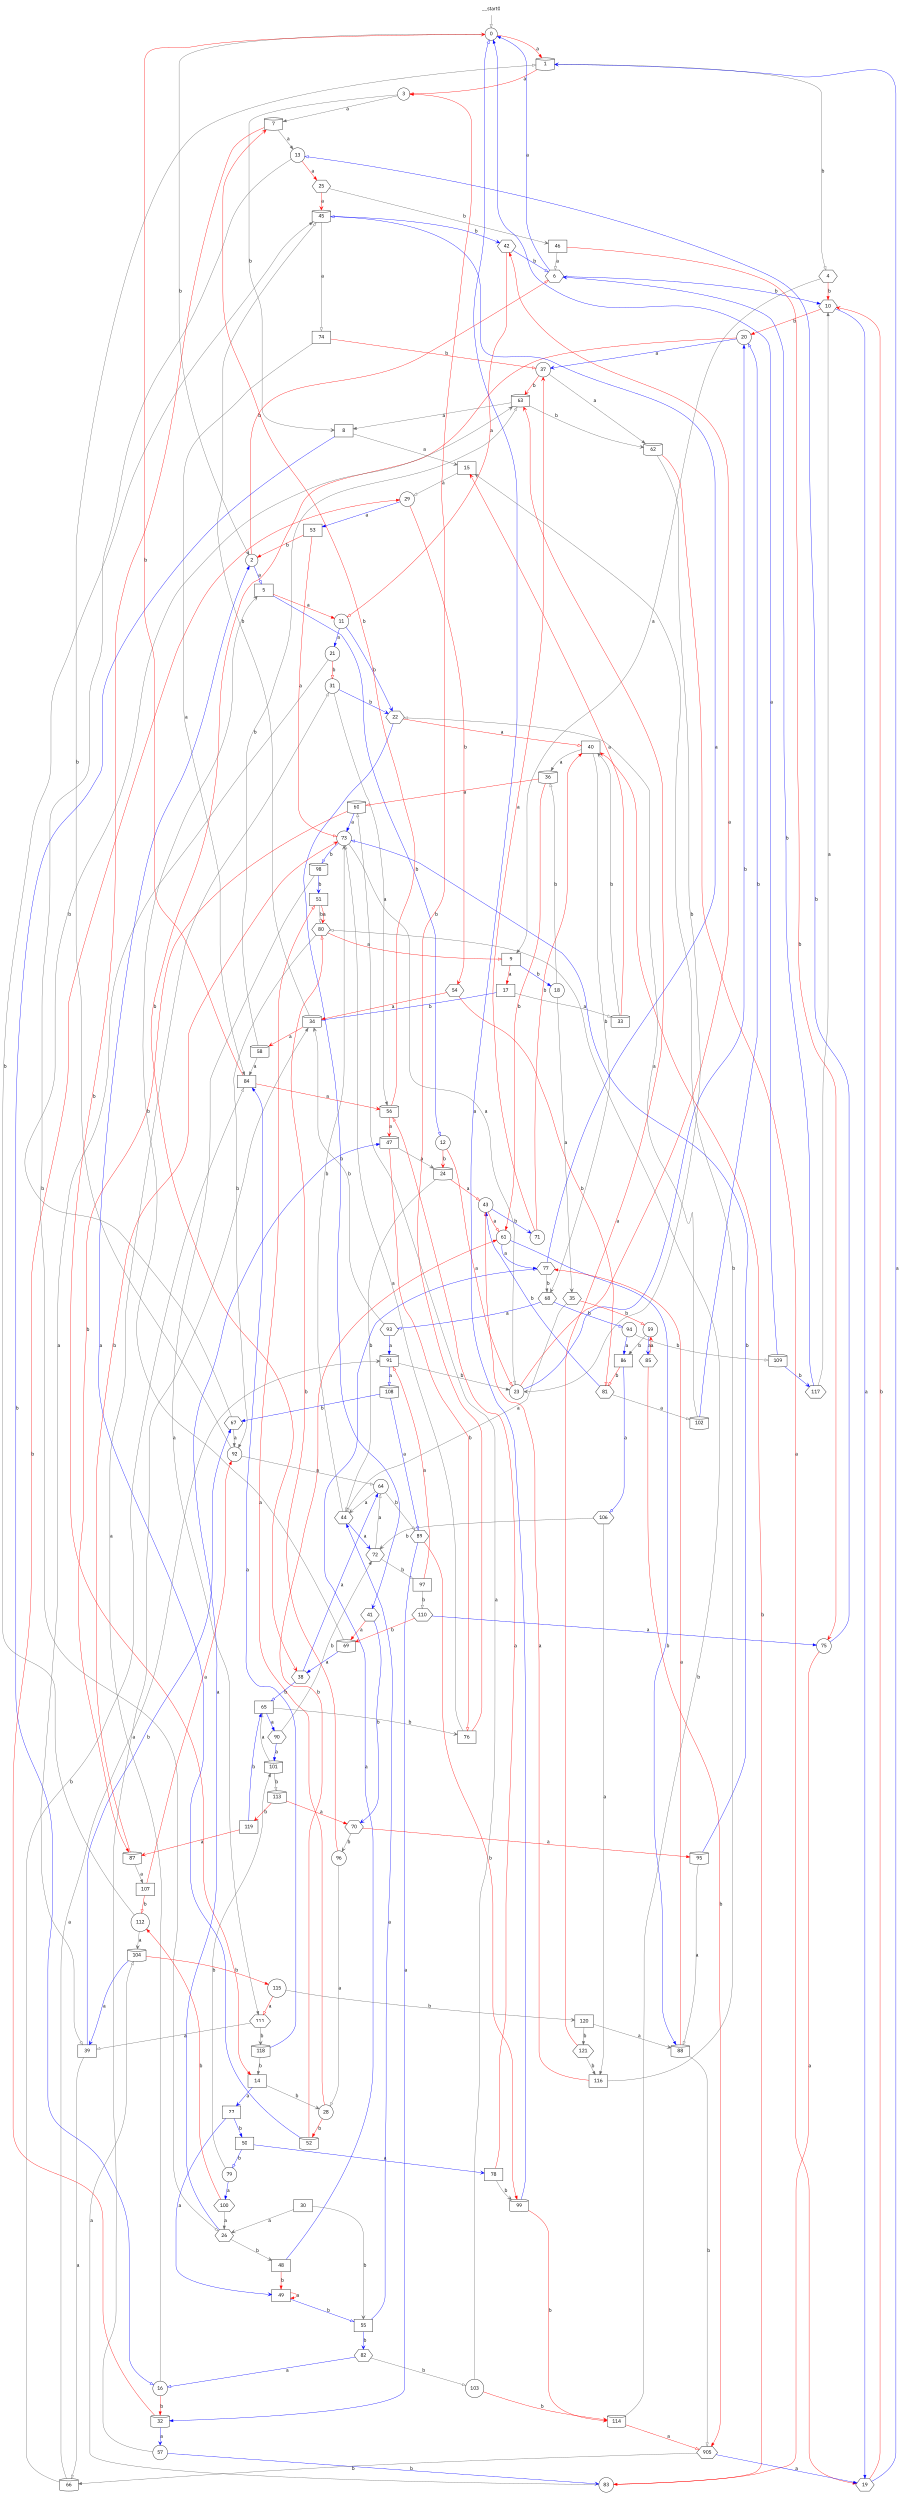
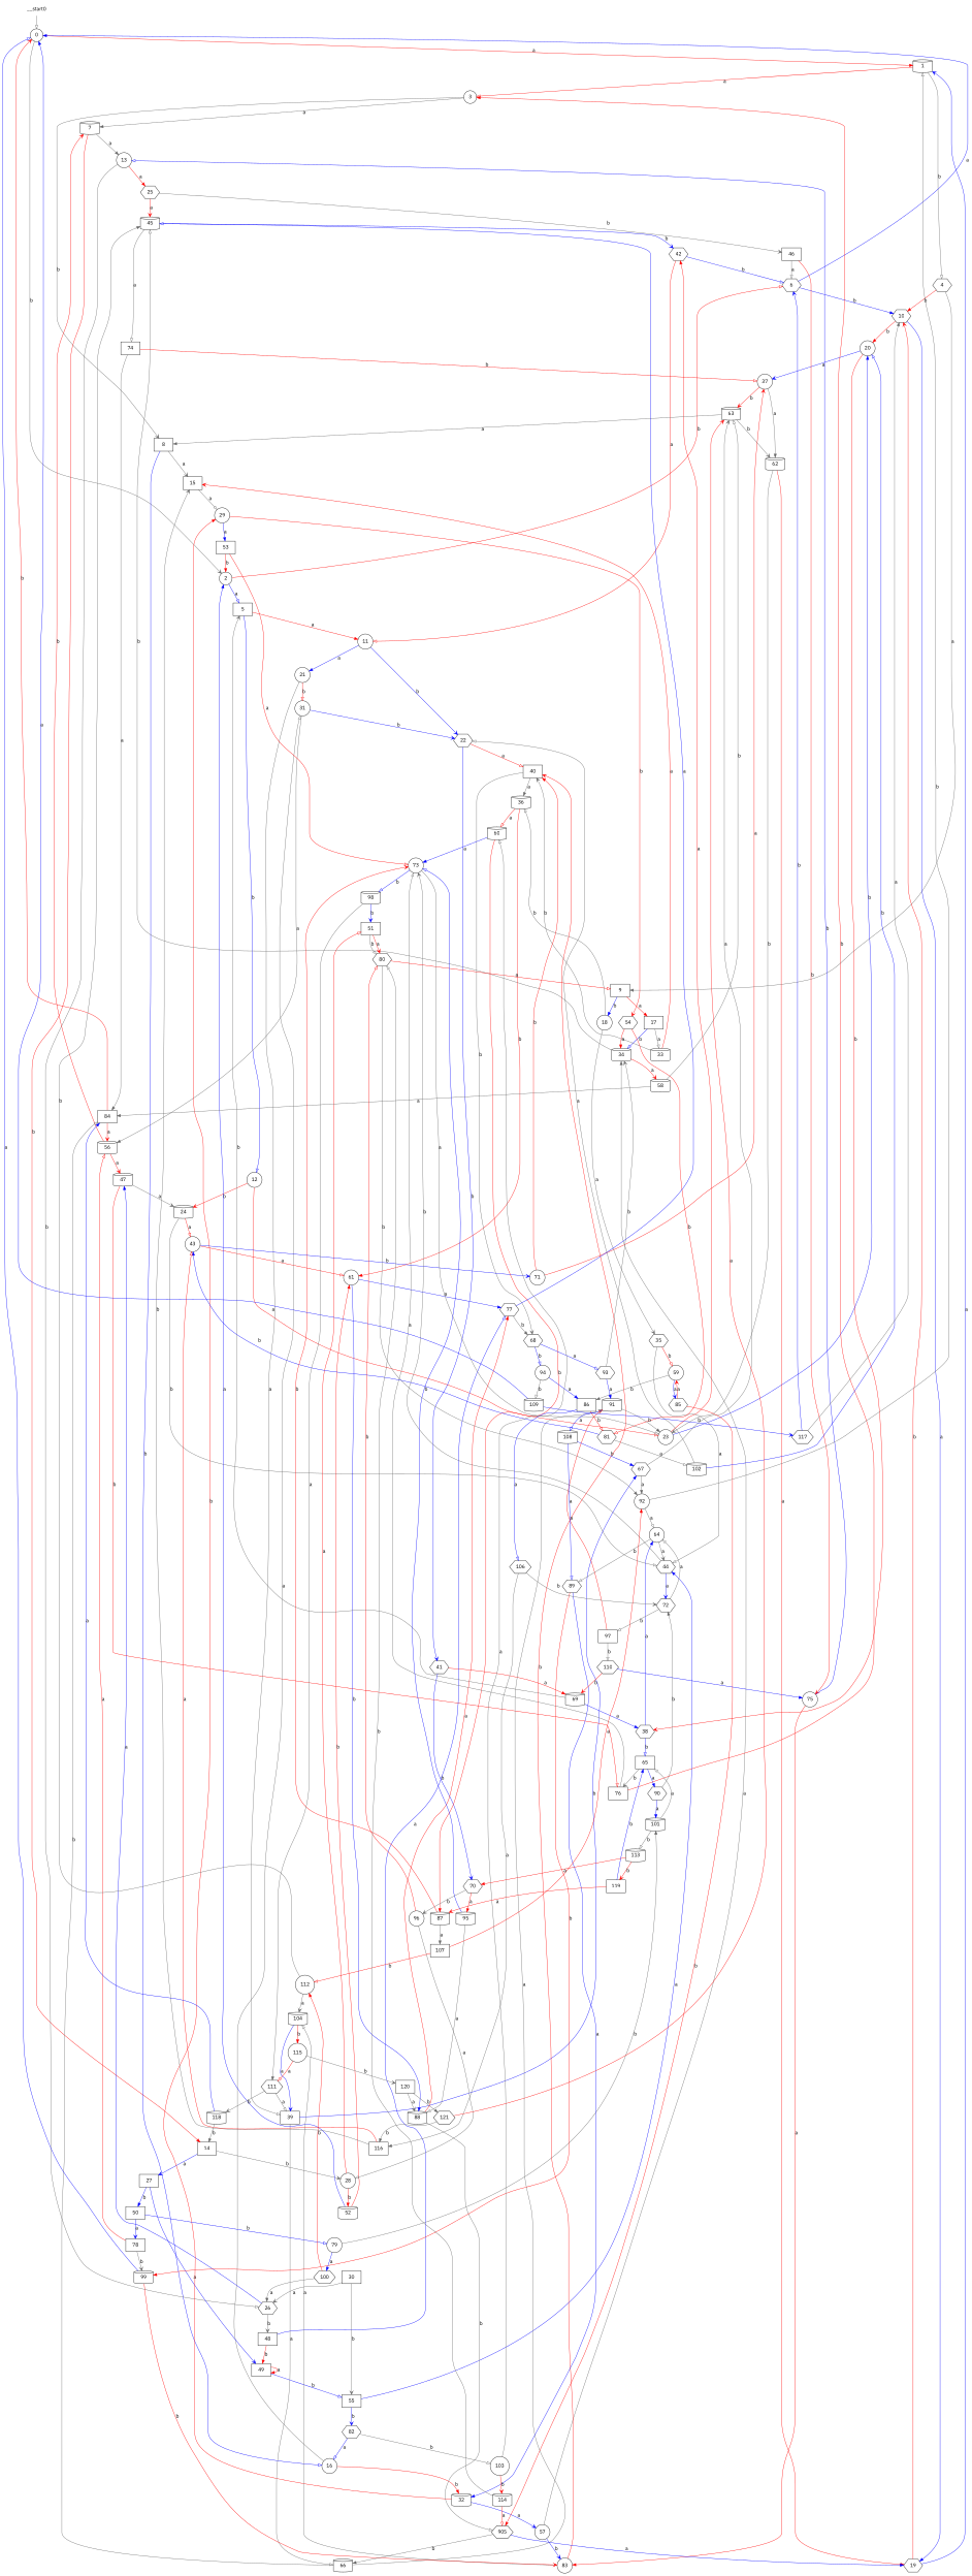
  digraph {
    fontname="IBM Plex Sans"
    node [fontname="IBM Plex Sans" shape=hexagon]
    edge [arrowhead=normal color=gray40 fontname="IBM Plex Sans"]
    __start0 [shape=none]
    0 [shape=circle]
    1 [shape=cylinder]
    2 [shape=circle]
    3 [shape=circle]
    4
    5 [shape=box]
    6
    7 [shape=cylinder]
    8 [shape=box]
    9 [shape=box]
    10
    11 [shape=circle]
    12 [shape=circle]
    13 [shape=circle]
    14 [shape=box]
    15 [shape=box]
    16 [shape=circle]
    17 [shape=box]
    18 [shape=circle]
    19
    20 [shape=circle]
    21 [shape=circle]
    22
    23 [shape=circle]
    24 [shape=cylinder]
    25
    26
    27 [shape=box]
    28 [shape=circle]
    29 [shape=circle]
    31 [shape=circle]
    32 [shape=cylinder]
    33 [shape=cylinder]
    34 [shape=cylinder]
    35
    36 [shape=cylinder]
    37 [shape=circle]
    38
    39 [shape=box]
    40 [shape=box]
    41
    42
    43 [shape=circle]
    44
    45 [shape=cylinder]
    46 [shape=box]
    47 [shape=cylinder]
    48 [shape=box]
    49 [shape=box]
    50 [shape=box]
    51 [shape=box]
    52 [shape=cylinder]
    53 [shape=box]
    54
    30 [shape=box]
    55 [shape=box]
    56 [shape=cylinder]
    57 [shape=circle]
    58 [shape=cylinder]
    59 [shape=circle]
    60 [shape=cylinder]
    61 [shape=circle]
    62 [shape=cylinder]
    63 [shape=cylinder]
    64 [shape=circle]
    65 [shape=box]
    66 [shape=cylinder]
    67
    68
    69 [shape=cylinder]
    70
    71 [shape=circle]
    72
    73 [shape=circle]
    74 [shape=box]
    75 [shape=circle]
    76 [shape=box]
    77
    78 [shape=box]
    79 [shape=circle]
    80
    81
    82
    83 [shape=circle]
    84 [shape=box]
    85
    86 [shape=box]
    87 [shape=cylinder]
    88 [shape=cylinder]
    89
    90
    91 [shape=cylinder]
    92 [shape=circle]
    93
    94 [shape=circle]
    95 [shape=cylinder]
    96 [shape=circle]
    97 [shape=box]
    98 [shape=cylinder]
    99 [shape=cylinder]
    100
    101 [shape=cylinder]
    102 [shape=cylinder]
    103 [shape=circle]
    104 [shape=cylinder]
    n107 [label=905]
    106
    107 [shape=box]
    108 [shape=cylinder]
    109 [shape=cylinder]
    110
    111
    112 [shape=circle]
    113 [shape=cylinder]
    114 [shape=cylinder]
    115 [shape=circle]
    116 [shape=box]
    117
    118 [shape=cylinder]
    119 [shape=box]
    120 [shape=box]
    121
    __start0 -> 0 [arrowhead=onormal]
    0 -> 1 [color=red label=a]
    0 -> 2 [arrowhead=vee label=b]
    1 -> 3 [arrowhead=onormal color=red label=a]
    1 -> 4 [arrowhead=onormal label=b]
    2 -> 5 [arrowhead=onormal color=blue label=a]
    2 -> 6 [arrowhead=onormal color=red label=b]
    3 -> 7 [label=a]
    3 -> 8 [arrowhead=vee label=b]
    4 -> 9 [label=a]
    4 -> 10 [color=red label=b]
    5 -> 11 [color=red label=a]
    5 -> 12 [arrowhead=onormal color=blue label=b]
    6 -> 0 [color=blue label=a]
    6 -> 10 [color=blue label=b]
    7 -> 13 [label=a]
    7 -> 14 [color=red label=b]
    8 -> 15 [arrowhead=vee label=a]
    8 -> 16 [arrowhead=onormal color=blue label=b]
    9 -> 17 [color=red label=a]
    9 -> 18 [color=blue label=b]
    10 -> 19 [color=blue label=a]
    10 -> 20 [color=red label=b]
    11 -> 21 [color=blue label=a]
    11 -> 22 [arrowhead=vee color=blue label=b]
    12 -> 23 [arrowhead=onormal color=red label=a]
    12 -> 24 [arrowhead=vee color=red label=b]
    13 -> 25 [color=red label=a]
    13 -> 26 [arrowhead=onormal label=b]
    14 -> 27 [arrowhead=vee color=blue label=a]
    14 -> 28 [arrowhead=vee label=b]
    15 -> 29 [arrowhead=onormal label=a]
    16 -> 31 [arrowhead=onormal label=a]
    16 -> 32 [color=red label=b]
    17 -> 33 [arrowhead=onormal label=a]
    17 -> 34 [arrowhead=onormal color=blue label=b]
    18 -> 35 [arrowhead=vee label=a]
    18 -> 36 [arrowhead=onormal label=b]
    19 -> 1 [arrowhead=vee color=blue label=a]
    19 -> 10 [arrowhead=vee color=red label=b]
    20 -> 37 [arrowhead=vee color=blue label=a]
    20 -> 38 [arrowhead=vee color=red label=b]
    21 -> 31 [arrowhead=onormal color=red label=b]
    21 -> 39 [arrowhead=onormal label=a]
    22 -> 40 [arrowhead=onormal color=red label=a]
    22 -> 41 [arrowhead=vee color=blue label=b]
    23 -> 20 [color=blue label=b]
    23 -> 42 [color=red label=a]
    24 -> 43 [arrowhead=onormal color=red label=a]
    24 -> 44 [arrowhead=onormal label=b]
    25 -> 45 [arrowhead=vee color=red label=a]
    25 -> 46 [arrowhead=vee label=b]
    26 -> 47 [color=blue label=a]
    26 -> 48 [arrowhead=vee label=b]
    27 -> 49 [arrowhead=vee color=blue label=a]
    27 -> 50 [color=blue label=b]
    28 -> 51 [arrowhead=onormal color=red label=a]
    28 -> 52 [color=red label=b]
    29 -> 53 [color=blue label=a]
    29 -> 54 [arrowhead=vee color=red label=b]
    31 -> 22 [arrowhead=vee color=blue label=b]
    31 -> 56 [label=a]
    32 -> 29 [color=red label=b]
    32 -> 57 [arrowhead=vee color=blue label=a]
    33 -> 15 [arrowhead=vee color=red label=a]
    33 -> 40 [arrowhead=vee label=b]
    34 -> 45 [arrowhead=onormal label=b]
    34 -> 58 [arrowhead=vee color=red label=a]
    35 -> 44 [arrowhead=onormal label=a]
    35 -> 59 [arrowhead=onormal color=red label=b]
    36 -> 60 [arrowhead=onormal color=red label=a]
    36 -> 61 [color=red label=b]
    37 -> 62 [label=a]
    37 -> 63 [arrowhead=vee color=red label=b]
    38 -> 64 [color=blue label=a]
    38 -> 65 [arrowhead=onormal color=blue label=b]
    39 -> 66 [arrowhead=onormal label=a]
    39 -> 67 [color=blue label=b]
    40 -> 36 [label=a]
    40 -> 68 [arrowhead=vee label=b]
    41 -> 69 [color=red label=a]
    41 -> 70 [arrowhead=vee color=blue label=b]
    42 -> 6 [arrowhead=onormal color=blue label=b]
    42 -> 11 [arrowhead=onormal color=red label=a]
    43 -> 61 [arrowhead=onormal color=red label=a]
    43 -> 71 [arrowhead=vee color=blue label=b]
    44 -> 72 [arrowhead=vee color=blue label=a]
    44 -> 73 [arrowhead=vee label=b]
    45 -> 42 [arrowhead=vee color=blue label=b]
    45 -> 74 [arrowhead=onormal label=a]
    46 -> 6 [arrowhead=onormal label=a]
    46 -> 75 [arrowhead=vee color=red label=b]
    47 -> 24 [arrowhead=vee label=a]
    47 -> 76 [arrowhead=onormal color=red label=b]
    48 -> 49 [color=red label=b]
    48 -> 77 [arrowhead=onormal color=blue label=a]
    49 -> 49 [color=red label=a]
    49 -> 55 [arrowhead=onormal color=blue label=b]
    50 -> 78 [arrowhead=vee color=blue label=a]
    50 -> 79 [arrowhead=onormal color=blue label=b]
    51 -> 80 [arrowhead=vee color=red label=a]
    51 -> 80 [arrowhead=onormal label=b]
    52 -> 2 [color=blue label=a]
    52 -> 61 [color=red label=b]
    53 -> 2 [color=red label=b]
    53 -> 73 [arrowhead=onormal color=red label=a]
    54 -> 34 [color=red label=a]
    54 -> 81 [arrowhead=onormal color=red label=b]
    30 -> 26 [arrowhead=vee label=a]
    30 -> 55 [arrowhead=vee label=b]
    55 -> 44 [color=blue label=a]
    55 -> 82 [arrowhead=vee color=blue label=b]
    56 -> 7 [arrowhead=vee color=red label=b]
    56 -> 47 [arrowhead=vee color=red label=a]
    57 -> 34 [label=a]
    57 -> 83 [arrowhead=vee color=blue label=b]
    58 -> 63 [arrowhead=onormal label=b]
    58 -> 84 [label=a]
    59 -> 85 [arrowhead=vee color=blue label=a]
    59 -> 86 [label=b]
    60 -> 73 [color=blue label=a]
    60 -> 87 [color=red label=b]
    61 -> 77 [color=blue label=a]
    61 -> 88 [color=blue label=b]
    62 -> 19 [color=red label=a]
    62 -> 23 [arrowhead=vee label=b]
    63 -> 8 [label=a]
    63 -> 62 [arrowhead=vee label=b]
    64 -> 44 [arrowhead=vee label=a]
    64 -> 89 [arrowhead=onormal label=b]
    65 -> 76 [arrowhead=vee label=b]
    65 -> 90 [color=blue label=a]
    66 -> 84 [arrowhead=onormal label=b]
    66 -> 91 [arrowhead=vee label=a]
-   67 -> 63 [arrowhead=vee label=b]
+   67 -> 63 [arrowhead=vee label=a]
    67 -> 92 [label=a]
    68 -> 93 [arrowhead=onormal color=blue label=a]
    68 -> 94 [arrowhead=onormal color=blue label=b]
    69 -> 5 [arrowhead=vee label=b]
    69 -> 38 [color=blue label=a]
    70 -> 95 [color=red label=a]
    70 -> 96 [arrowhead=vee label=b]
    71 -> 37 [arrowhead=vee color=red label=a]
    71 -> 40 [color=red label=b]
    72 -> 64 [arrowhead=onormal label=a]
    72 -> 97 [arrowhead=onormal label=b]
    73 -> 23 [arrowhead=onormal label=a]
    73 -> 98 [arrowhead=onormal color=blue label=b]
    74 -> 37 [arrowhead=onormal color=red label=b]
    74 -> 84 [label=a]
    75 -> 13 [arrowhead=onormal color=blue label=b]
    75 -> 83 [color=red label=a]
    76 -> 3 [color=red label=b]
    76 -> 73 [arrowhead=onormal label=a]
    77 -> 45 [arrowhead=onormal color=blue label=a]
    77 -> 68 [label=b]
    78 -> 56 [arrowhead=onormal color=red label=a]
    78 -> 99 [arrowhead=vee label=b]
    79 -> 100 [color=blue label=a]
    79 -> 101 [label=b]
    80 -> 9 [arrowhead=onormal color=red label=a]
    80 -> 92 [label=b]
    81 -> 43 [color=blue label=b]
    81 -> 102 [arrowhead=onormal label=a]
    82 -> 16 [arrowhead=onormal color=blue label=a]
    82 -> 103 [arrowhead=onormal label=b]
    83 -> 40 [arrowhead=vee color=red label=b]
    83 -> 104 [arrowhead=onormal label=a]
    84 -> 0 [arrowhead=vee color=red label=b]
    84 -> 56 [arrowhead=vee color=red label=a]
    85 -> 59 [arrowhead=vee color=red label=a]
    85 -> n107 [color=red label=b]
    86 -> 81 [arrowhead=onormal color=red label=b]
    86 -> 106 [arrowhead=onormal color=blue label=a]
    87 -> 73 [arrowhead=vee color=red label=b]
    87 -> 107 [label=a]
    88 -> 77 [color=red label=a]
    88 -> n107 [arrowhead=onormal label=b]
    89 -> 32 [color=blue label=a]
    89 -> 99 [color=red label=b]
    90 -> 72 [label=b]
    90 -> 101 [color=blue label=a]
    91 -> 23 [label=b]
    91 -> 108 [arrowhead=onormal color=blue label=a]
    92 -> 1 [arrowhead=onormal label=b]
    92 -> 64 [arrowhead=onormal label=a]
    93 -> 34 [arrowhead=vee label=b]
    93 -> 91 [color=blue label=a]
    94 -> 86 [color=blue label=a]
    94 -> 109 [arrowhead=onormal label=b]
    95 -> 73 [arrowhead=onormal color=blue label=b]
    95 -> 88 [arrowhead=onormal label=a]
    96 -> 28 [arrowhead=onormal label=a]
    96 -> 80 [arrowhead=onormal color=red label=b]
    97 -> 91 [arrowhead=onormal color=red label=a]
    97 -> 110 [arrowhead=onormal label=b]
    98 -> 51 [arrowhead=vee color=blue label=b]
    98 -> 111 [label=a]
    99 -> 0 [arrowhead=onormal color=blue label=a]
-   99 -> 114 [arrowhead=vee color=red label=b]
+   99 -> 83 [arrowhead=vee color=red label=b]
    100 -> 26 [label=a]
    100 -> 112 [color=red label=b]
    101 -> 65 [arrowhead=onormal label=a]
    101 -> 113 [arrowhead=onormal label=b]
    102 -> 20 [arrowhead=onormal color=blue label=b]
    102 -> 22 [arrowhead=onormal label=a]
    103 -> 60 [arrowhead=onormal label=a]
    103 -> 114 [arrowhead=vee color=red label=b]
    104 -> 39 [arrowhead=vee color=blue label=a]
    104 -> 115 [color=red label=b]
    n107 -> 19 [color=blue label=a]
    n107 -> 66 [label=b]
    106 -> 72 [arrowhead=vee label=b]
    106 -> 116 [label=a]
    107 -> 92 [color=red label=a]
    107 -> 112 [arrowhead=onormal color=red label=b]
    108 -> 67 [color=blue label=b]
    108 -> 89 [arrowhead=onormal color=blue label=a]
    109 -> 0 [color=blue label=a]
    109 -> 117 [arrowhead=vee color=blue label=b]
    110 -> 69 [arrowhead=vee color=red label=b]
    110 -> 75 [color=blue label=a]
    111 -> 39 [arrowhead=onormal label=a]
    111 -> 118 [arrowhead=vee label=b]
    112 -> 45 [label=b]
    112 -> 104 [arrowhead=vee label=a]
    113 -> 70 [color=red label=a]
    113 -> 119 [arrowhead=vee color=red label=b]
    114 -> 80 [arrowhead=onormal label=b]
    114 -> n107 [arrowhead=onormal color=red label=a]
    115 -> 111 [arrowhead=onormal color=red label=a]
    115 -> 120 [arrowhead=vee label=b]
    116 -> 15 [arrowhead=vee label=b]
    116 -> 43 [arrowhead=onormal color=red label=a]
    117 -> 6 [arrowhead=vee color=blue label=b]
    117 -> 10 [label=a]
    118 -> 14 [label=b]
    118 -> 84 [color=blue label=a]
    119 -> 65 [color=blue label=b]
    119 -> 87 [arrowhead=vee color=red label=a]
    120 -> 88 [arrowhead=vee label=a]
    120 -> 121 [label=b]
    121 -> 63 [arrowhead=vee color=red label=a]
    121 -> 116 [label=b]
  }
